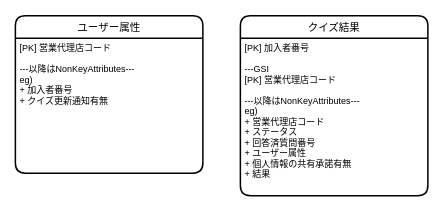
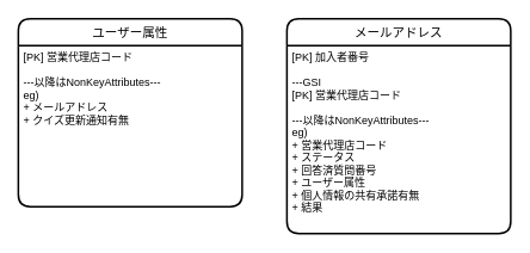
  <mxCell id="0" />
  <mxCell id="1" parent="0" />
  <mxCell id="2" value="ユーザー属性" style="swimlane;childLayout=stackLayout;horizontal=1;startSize=30;horizontalStack=0;rounded=1;fontSize=14;fontStyle=0;strokeWidth=2;resizeParent=0;resizeLast=1;shadow=0;dashed=0;align=center;" parent="1" vertex="1"><mxGeometry x="20" y="20" width="250" height="210" as="geometry" /></mxCell>
- <mxCell id="3" value="[PK] 営業代理店コード&#10;&#10;---以降はNonKeyAttributes---&#10;eg)&#10;+ 加入者番号&#10;+ クイズ更新通知有無&#10;&#10;" style="align=left;strokeColor=none;fillColor=none;spacingLeft=4;fontSize=12;verticalAlign=top;resizable=0;rotatable=0;part=1;" parent="2" vertex="1"><mxGeometry y="30" width="250" height="180" as="geometry" /></mxCell>
- <mxCell id="4" value="クイズ結果" style="swimlane;childLayout=stackLayout;horizontal=1;startSize=30;horizontalStack=0;rounded=1;fontSize=14;fontStyle=0;strokeWidth=2;resizeParent=0;resizeLast=1;shadow=0;dashed=0;align=center;" vertex="1" parent="1"><mxGeometry x="320" y="20" width="250" height="240" as="geometry" /></mxCell>
+ <mxCell id="3" value="[PK] 営業代理店コード&#10;&#10;---以降はNonKeyAttributes---&#10;eg)&#10;+ メールアドレス&#10;+ クイズ更新通知有無&#10;&#10;" style="align=left;strokeColor=none;fillColor=none;spacingLeft=4;fontSize=12;verticalAlign=top;resizable=0;rotatable=0;part=1;" parent="2" vertex="1"><mxGeometry y="30" width="250" height="180" as="geometry" /></mxCell>
+ <mxCell id="4" value="メールアドレス" style="swimlane;childLayout=stackLayout;horizontal=1;startSize=30;horizontalStack=0;rounded=1;fontSize=14;fontStyle=0;strokeWidth=2;resizeParent=0;resizeLast=1;shadow=0;dashed=0;align=center;" vertex="1" parent="1"><mxGeometry x="320" y="20" width="250" height="240" as="geometry" /></mxCell>
  <mxCell id="5" value="[PK] 加入者番号&#10;&#10;---GSI&#10;[PK] 営業代理店コード&#10;&#10;---以降はNonKeyAttributes---&#10;eg)&#10;+ 営業代理店コード&#10;+ ステータス&#10;+ 回答済質問番号&#10;+ ユーザー属性&#10;+ 個人情報の共有承諾有無&#10;+ 結果&#10;&#10;" style="align=left;strokeColor=none;fillColor=none;spacingLeft=4;fontSize=12;verticalAlign=top;resizable=0;rotatable=0;part=1;" vertex="1" parent="4"><mxGeometry y="30" width="250" height="210" as="geometry" /></mxCell>
